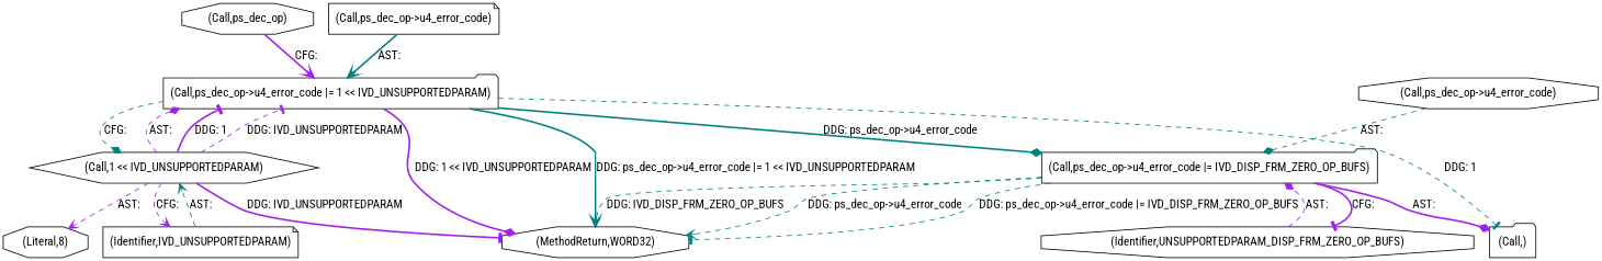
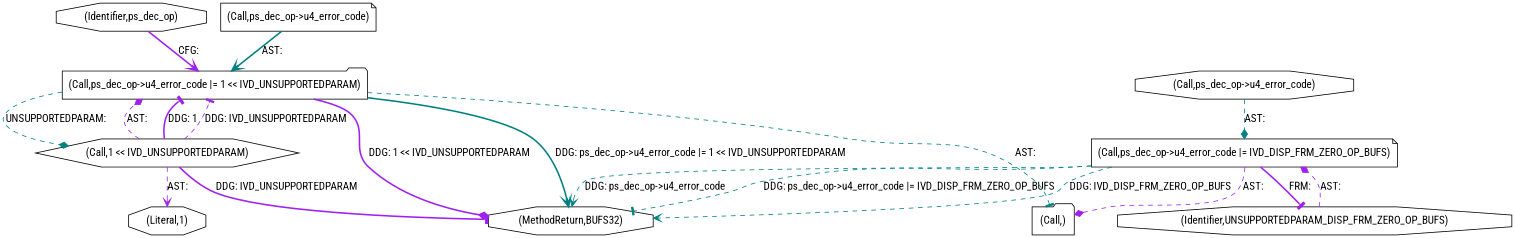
  digraph {
    fontname="Roboto Condensed"
    node [fontname="Roboto Condensed" shape=octagon]
    edge [arrowhead=vee color=purple fontname="Roboto Condensed" style=dashed]
-   n1 [label="(Call,ps_dec_op->u4_error_code |= IVD_DISP_FRM_ZERO_OP_BUFS)" shape=folder]
-   n2 [label="(MethodReturn,WORD32)"]
+   n1 [label="(Call,ps_dec_op->u4_error_code |= IVD_DISP_FRM_ZERO_OP_BUFS)" shape=note]
+   n2 [label="(MethodReturn,BUFS32)"]
    n3 [label="(Identifier,UNSUPPORTEDPARAM_DISP_FRM_ZERO_OP_BUFS)"]
    n4 [label="(Call,)" shape=folder]
    n5 [label="(Call,ps_dec_op->u4_error_code |= 1 << IVD_UNSUPPORTEDPARAM)" shape=folder]
    n6 [label="(Call,1 << IVD_UNSUPPORTEDPARAM)" shape=hexagon]
-   n7 [label="(Identifier,IVD_UNSUPPORTEDPARAM)" shape=note]
-   n8 [label="(Literal,8)"]
+   n8 [label="(Literal,1)"]
    n9 [label="(Call,ps_dec_op->u4_error_code)"]
-   n10 [label="(Call,ps_dec_op)"]
+   n10 [label="(Identifier,ps_dec_op)"]
    n11 [label="(Call,ps_dec_op->u4_error_code)" shape=note]
    n1 -> n2 [color=teal label="DDG: ps_dec_op->u4_error_code"]
    n1 -> n2 [arrowhead=tee color=teal label="DDG: ps_dec_op->u4_error_code |= IVD_DISP_FRM_ZERO_OP_BUFS"]
    n1 -> n2 [color=teal label="DDG: IVD_DISP_FRM_ZERO_OP_BUFS"]
-   n1 -> n3 [arrowhead=tee label="CFG: " style=bold]
-   n1 -> n4 [arrowhead=diamond label="AST: " style=bold]
+   n1 -> n3 [arrowhead=tee label="FRM: " style=bold]
+   n1 -> n4 [arrowhead=diamond label="AST: "]
    n3 -> n1 [arrowhead=diamond label="AST: "]
-   n5 -> n1 [arrowhead=diamond color=teal label="DDG: ps_dec_op->u4_error_code" style=bold]
    n5 -> n2 [color=teal label="DDG: ps_dec_op->u4_error_code |= 1 << IVD_UNSUPPORTEDPARAM" style=bold]
    n5 -> n2 [arrowhead=diamond label="DDG: 1 << IVD_UNSUPPORTEDPARAM" style=bold]
-   n5 -> n4 [arrowhead=tee color=teal label="DDG: 1"]
-   n5 -> n6 [arrowhead=diamond color=teal label="CFG: "]
+   n5 -> n4 [arrowhead=tee color=teal label="AST: "]
+   n5 -> n6 [arrowhead=diamond color=teal label="UNSUPPORTEDPARAM: "]
    n6 -> n2 [arrowhead=tee label="DDG: IVD_UNSUPPORTEDPARAM" style=bold]
    n6 -> n5 [arrowhead=diamond label="AST: "]
    n6 -> n5 [arrowhead=tee label="DDG: 1" style=bold]
    n6 -> n5 [arrowhead=tee label="DDG: IVD_UNSUPPORTEDPARAM"]
-   n6 -> n7 [label="CFG: "]
    n6 -> n8 [label="AST: "]
-   n7 -> n6 [color=teal label="AST: "]
    n9 -> n1 [arrowhead=diamond color=teal label="AST: "]
    n10 -> n5 [label="CFG: " style=bold]
    n11 -> n5 [color=teal label="AST: " style=bold]
  }
